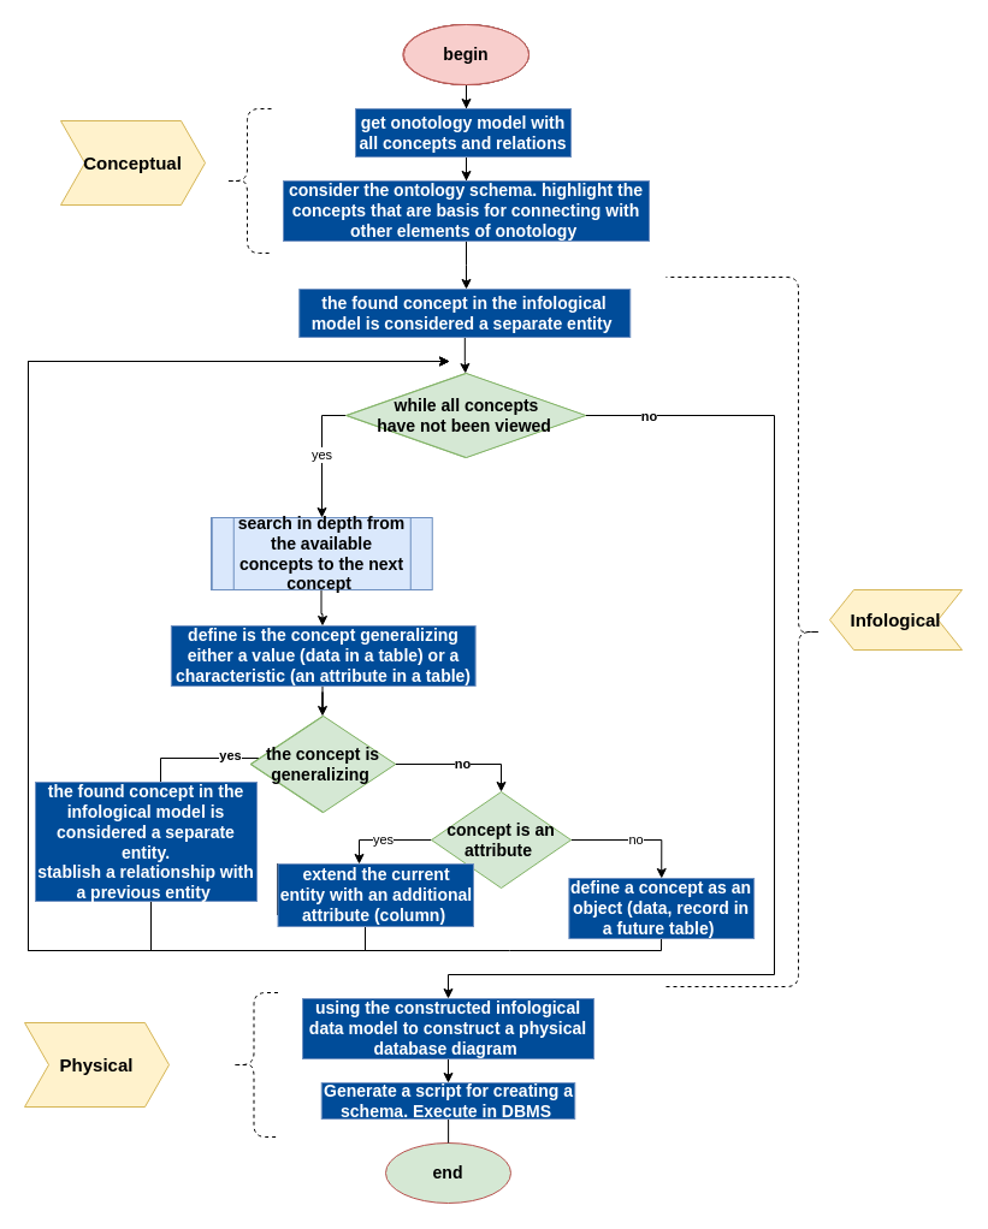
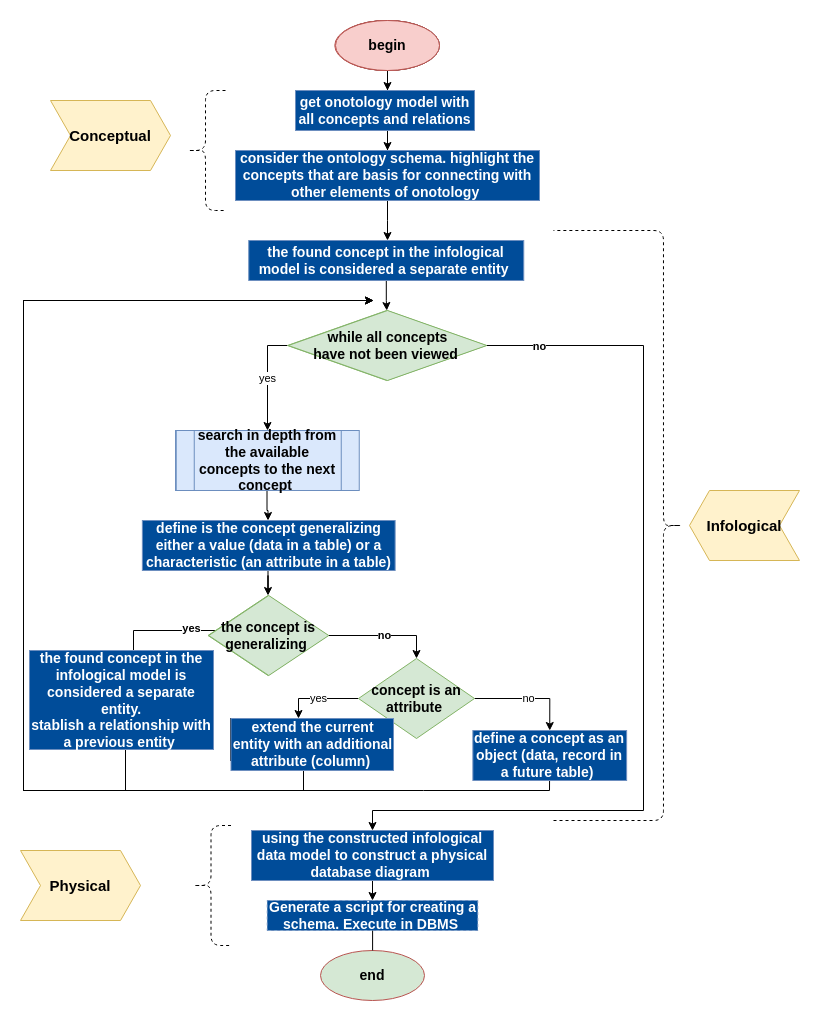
  <mxCell id="0" />
  <mxCell id="1" parent="0" />
  <mxCell id="2" style="edgeStyle=orthogonalEdgeStyle;rounded=0;orthogonalLoop=1;jettySize=auto;html=1;" parent="1" source="3" target="6" edge="1"><mxGeometry relative="1" as="geometry" /></mxCell>
  <mxCell id="3" value="begin" style="ellipse;whiteSpace=wrap;html=1;" parent="1" vertex="1"><mxGeometry x="335" y="20" width="104" height="50" as="geometry" /></mxCell>
  <mxCell id="4" value="end" style="ellipse;whiteSpace=wrap;html=1;fontStyle=1;fillColor=#d5e8d4;strokeColor=#b85450;fontSize=14;" parent="1" vertex="1"><mxGeometry x="320" y="950" width="104" height="50" as="geometry" /></mxCell>
  <mxCell id="5" style="edgeStyle=orthogonalEdgeStyle;rounded=0;orthogonalLoop=1;jettySize=auto;html=1;" parent="1" source="6" target="43" edge="1"><mxGeometry relative="1" as="geometry"><mxPoint x="92.5" y="150" as="targetPoint" /></mxGeometry></mxCell>
  <mxCell id="6" value="get onotology model with all concepts and relations" style="rounded=0;whiteSpace=wrap;html=1;" parent="1" vertex="1"><mxGeometry x="314" y="90" width="146" height="40" as="geometry" /></mxCell>
  <mxCell id="7" style="edgeStyle=orthogonalEdgeStyle;rounded=0;orthogonalLoop=1;jettySize=auto;html=1;" parent="1" source="44" target="11" edge="1"><mxGeometry relative="1" as="geometry"><mxPoint x="387.059" y="290" as="sourcePoint" /></mxGeometry></mxCell>
  <mxCell id="8" value="yes" style="edgeStyle=orthogonalEdgeStyle;rounded=0;orthogonalLoop=1;jettySize=auto;html=1;exitX=0;exitY=0.5;exitDx=0;exitDy=0;" parent="1" source="11" target="14" edge="1"><mxGeometry relative="1" as="geometry"><Array as="points"><mxPoint x="267" y="345" /></Array></mxGeometry></mxCell>
  <mxCell id="9" style="edgeStyle=orthogonalEdgeStyle;rounded=0;orthogonalLoop=1;jettySize=auto;html=1;entryX=0.5;entryY=0;entryDx=0;entryDy=0;" parent="1" source="11" target="48" edge="1"><mxGeometry relative="1" as="geometry"><mxPoint x="386.25" y="850" as="targetPoint" /><Array as="points"><mxPoint x="643" y="345" /><mxPoint x="643" y="810" /><mxPoint x="372" y="810" /></Array></mxGeometry></mxCell>
  <mxCell id="10" value="&lt;b&gt;no&lt;/b&gt;" style="edgeLabel;html=1;align=center;verticalAlign=middle;resizable=0;points=[];" parent="9" vertex="1" connectable="0"><mxGeometry x="-0.886" relative="1" as="geometry"><mxPoint x="1" as="offset" /></mxGeometry></mxCell>
  <mxCell id="11" value="while all concepts &lt;br&gt;have not been viewed&amp;nbsp;" style="rhombus;whiteSpace=wrap;html=1;fillColor=#d5e8d4;strokeColor=#82b366;fontStyle=1" parent="1" vertex="1"><mxGeometry x="287" y="310" width="198.5" height="70" as="geometry" /></mxCell>
  <mxCell id="12" style="edgeStyle=orthogonalEdgeStyle;rounded=0;orthogonalLoop=1;jettySize=auto;html=1;" parent="1" source="43" edge="1"><mxGeometry relative="1" as="geometry"><mxPoint x="230.5" y="180" as="sourcePoint" /><mxPoint x="387" y="240" as="targetPoint" /></mxGeometry></mxCell>
  <mxCell id="13" style="edgeStyle=orthogonalEdgeStyle;rounded=0;orthogonalLoop=1;jettySize=auto;html=1;" parent="1" source="14" target="45" edge="1"><mxGeometry relative="1" as="geometry"><mxPoint x="277" y="520" as="targetPoint" /></mxGeometry></mxCell>
  <mxCell id="14" value="&lt;span&gt;search in depth from the available concepts to the next concept&amp;nbsp;&lt;/span&gt;" style="shape=process;whiteSpace=wrap;html=1;backgroundOutline=1;fillColor=#dae8fc;strokeColor=#6c8ebf;fontStyle=1" parent="1" vertex="1"><mxGeometry x="175" y="430" width="183" height="60" as="geometry" /></mxCell>
  <mxCell id="15" style="edgeStyle=orthogonalEdgeStyle;rounded=0;orthogonalLoop=1;jettySize=auto;html=1;" parent="1" source="45" target="19" edge="1"><mxGeometry relative="1" as="geometry"><mxPoint x="277" y="580" as="sourcePoint" /></mxGeometry></mxCell>
  <mxCell id="16" style="edgeStyle=orthogonalEdgeStyle;rounded=0;orthogonalLoop=1;jettySize=auto;html=1;entryX=0.5;entryY=0;entryDx=0;entryDy=0;fontColor=#FFFFFF;" parent="1" source="19" edge="1"><mxGeometry relative="1" as="geometry"><mxPoint x="133" y="666" as="targetPoint" /><Array as="points"><mxPoint x="133" y="630" /></Array></mxGeometry></mxCell>
  <mxCell id="17" value="&lt;font color=&quot;#000000&quot;&gt;&lt;b&gt;yes&lt;/b&gt;&lt;/font&gt;" style="edgeLabel;html=1;align=center;verticalAlign=middle;resizable=0;points=[];fontColor=#FFFFFF;" parent="16" vertex="1" connectable="0"><mxGeometry x="-0.573" y="-3" relative="1" as="geometry"><mxPoint as="offset" /></mxGeometry></mxCell>
  <mxCell id="18" value="&lt;font color=&quot;#000000&quot;&gt;&lt;b&gt;no&lt;/b&gt;&lt;/font&gt;" style="edgeStyle=orthogonalEdgeStyle;rounded=0;orthogonalLoop=1;jettySize=auto;html=1;entryX=0.5;entryY=0;entryDx=0;entryDy=0;fontColor=#FFFFFF;" parent="1" source="19" target="22" edge="1"><mxGeometry relative="1" as="geometry" /></mxCell>
  <mxCell id="19" value="the concept is generalizing&amp;nbsp;" style="rhombus;whiteSpace=wrap;html=1;fillColor=#d5e8d4;strokeColor=#82b366;fontStyle=1" parent="1" vertex="1"><mxGeometry x="207.5" y="595" width="120" height="80" as="geometry" /></mxCell>
  <mxCell id="20" value="yes" style="edgeStyle=orthogonalEdgeStyle;rounded=0;orthogonalLoop=1;jettySize=auto;html=1;" parent="1" source="22" target="46" edge="1"><mxGeometry relative="1" as="geometry"><Array as="points"><mxPoint x="298" y="698" /></Array></mxGeometry></mxCell>
  <mxCell id="21" value="no" style="edgeStyle=orthogonalEdgeStyle;rounded=0;orthogonalLoop=1;jettySize=auto;html=1;entryX=0.5;entryY=0;entryDx=0;entryDy=0;" parent="1" source="22" target="27" edge="1"><mxGeometry relative="1" as="geometry" /></mxCell>
  <mxCell id="22" value="concept is an attribute&amp;nbsp;" style="rhombus;whiteSpace=wrap;html=1;fillColor=#d5e8d4;strokeColor=#82b366;fontStyle=1;fontSize=14;" parent="1" vertex="1"><mxGeometry x="358" y="658" width="116" height="80" as="geometry" /></mxCell>
  <mxCell id="23" style="edgeStyle=orthogonalEdgeStyle;rounded=0;orthogonalLoop=1;jettySize=auto;html=1;" parent="1" source="65" edge="1"><mxGeometry relative="1" as="geometry"><mxPoint x="373" y="300" as="targetPoint" /><Array as="points"><mxPoint x="125" y="790" /><mxPoint x="23" y="790" /><mxPoint x="23" y="300" /></Array></mxGeometry></mxCell>
  <mxCell id="24" value="&lt;span&gt;the found concept in the infological model is considered a separate entity.&lt;br&gt;stablish a relationship with a previous entity&amp;nbsp;&lt;br&gt;&lt;/span&gt;" style="rounded=0;whiteSpace=wrap;html=1;" parent="1" vertex="1"><mxGeometry x="43" y="666" width="164" height="72" as="geometry" /></mxCell>
  <mxCell id="25" style="edgeStyle=orthogonalEdgeStyle;rounded=0;orthogonalLoop=1;jettySize=auto;html=1;" parent="1" source="26" edge="1"><mxGeometry relative="1" as="geometry"><mxPoint x="373" y="300" as="targetPoint" /><Array as="points"><mxPoint x="303" y="790" /><mxPoint x="23" y="790" /><mxPoint x="23" y="300" /></Array></mxGeometry></mxCell>
  <mxCell id="26" value="extend the current entity with an additional attribute (column)&amp;nbsp;" style="rounded=0;whiteSpace=wrap;html=1;" parent="1" vertex="1"><mxGeometry x="230.5" y="718" width="145" height="42" as="geometry" /></mxCell>
  <mxCell id="27" value="define a concept as an object (data, record in a future table)&amp;nbsp;" style="rounded=0;whiteSpace=wrap;html=1;" parent="1" vertex="1"><mxGeometry x="485.5" y="730" width="127.5" height="42" as="geometry" /></mxCell>
  <mxCell id="28" value="" style="endArrow=classic;html=1;rounded=0;" parent="1" source="27" edge="1"><mxGeometry width="50" height="50" relative="1" as="geometry"><mxPoint x="363" y="630" as="sourcePoint" /><mxPoint x="373" y="300" as="targetPoint" /><Array as="points"><mxPoint x="549" y="790" /><mxPoint x="423" y="790" /><mxPoint x="23" y="790" /><mxPoint x="23" y="300" /></Array></mxGeometry></mxCell>
  <mxCell id="29" style="edgeStyle=orthogonalEdgeStyle;rounded=0;orthogonalLoop=1;jettySize=auto;html=1;" parent="1" source="48" target="32" edge="1"><mxGeometry relative="1" as="geometry" /></mxCell>
  <mxCell id="30" value="using the constructed infological data model to construct a physical database diagram&amp;nbsp;" style="rounded=0;whiteSpace=wrap;html=1;" parent="1" vertex="1"><mxGeometry x="288" y="830" width="174" height="50" as="geometry" /></mxCell>
  <mxCell id="31" style="edgeStyle=orthogonalEdgeStyle;rounded=0;orthogonalLoop=1;jettySize=auto;html=1;endArrow=none;" parent="1" source="32" target="4" edge="1"><mxGeometry relative="1" as="geometry" /></mxCell>
- <mxCell id="32" value="Generate a script for creating a schema. Execute in DBMS&amp;nbsp;" style="rounded=0;whiteSpace=wrap;html=1;strokeColor=#6c8ebf;fillColor=#004C99;fontColor=#FFFFFF;fontStyle=1;fontSize=14;" parent="1" vertex="1"><mxGeometry x="266.75" y="900" width="210.5" height="30" as="geometry" /></mxCell>
+ <mxCell id="32" value="Generate a script for creating a schema. Execute in DBMS&amp;nbsp;" style="rounded=0;whiteSpace=wrap;html=1;strokeColor=#6c8ebf;fillColor=#004C99;fontColor=#FFFFFF;fontStyle=1;fontSize=14;dashed=1;" parent="1" vertex="1"><mxGeometry x="266.75" y="900" width="210.5" height="30" as="geometry" /></mxCell>
  <mxCell id="33" value="begin" style="ellipse;whiteSpace=wrap;html=1;fontStyle=1;fillColor=#f8cecc;strokeColor=#b85450;" parent="1" vertex="1"><mxGeometry x="335" y="20" width="104" height="50" as="geometry" /></mxCell>
  <mxCell id="34" value="get onotology model with all concepts and relations" style="rounded=0;whiteSpace=wrap;html=1;" parent="1" vertex="1"><mxGeometry x="314" y="90" width="146" height="40" as="geometry" /></mxCell>
  <mxCell id="35" value="&lt;span&gt;the found concept in the infological model is considered a separate entity.&lt;br&gt;stablish a relationship with a previous entity&amp;nbsp;&lt;br&gt;&lt;/span&gt;" style="rounded=0;whiteSpace=wrap;html=1;" parent="1" vertex="1"><mxGeometry x="43" y="666" width="164" height="72" as="geometry" /></mxCell>
  <mxCell id="36" value="extend the current entity with an additional attribute (column)&amp;nbsp;" style="rounded=0;whiteSpace=wrap;html=1;" parent="1" vertex="1"><mxGeometry x="230.5" y="718" width="145" height="42" as="geometry" /></mxCell>
  <mxCell id="37" value="define a concept as an object (data, record in a future table)&amp;nbsp;" style="rounded=0;whiteSpace=wrap;html=1;" parent="1" vertex="1"><mxGeometry x="485.5" y="730" width="127.5" height="42" as="geometry" /></mxCell>
  <mxCell id="38" value="get onotology model with all concepts and relations" style="rounded=0;whiteSpace=wrap;html=1;" parent="1" vertex="1"><mxGeometry x="314" y="90" width="146" height="40" as="geometry" /></mxCell>
  <mxCell id="39" value="&lt;span&gt;the found concept in the infological model is considered a separate entity.&lt;br&gt;stablish a relationship with a previous entity&amp;nbsp;&lt;br&gt;&lt;/span&gt;" style="rounded=0;whiteSpace=wrap;html=1;" parent="1" vertex="1"><mxGeometry x="43" y="666" width="164" height="72" as="geometry" /></mxCell>
  <mxCell id="40" value="extend the current entity with an additional attribute (column)&amp;nbsp;" style="rounded=0;whiteSpace=wrap;html=1;" parent="1" vertex="1"><mxGeometry x="230.5" y="718" width="145" height="42" as="geometry" /></mxCell>
  <mxCell id="41" value="define a concept as an object (data, record in a future table)&amp;nbsp;" style="rounded=0;whiteSpace=wrap;html=1;" parent="1" vertex="1"><mxGeometry x="485.5" y="730" width="127.5" height="42" as="geometry" /></mxCell>
  <mxCell id="42" value="get onotology model with all concepts and relations" style="rounded=0;whiteSpace=wrap;html=1;strokeColor=#6c8ebf;fillColor=#004C99;fontColor=#FFFFFF;fontStyle=1" parent="1" vertex="1"><mxGeometry x="314" y="90" width="146" height="40" as="geometry" /></mxCell>
  <mxCell id="43" value="consider the ontology schema. highlight the concepts that are basis for connecting with other elements of onotology&amp;nbsp;" style="rounded=0;whiteSpace=wrap;html=1;strokeColor=#6c8ebf;fillColor=#004C99;fontColor=#FFFFFF;fontStyle=1" parent="1" vertex="1"><mxGeometry x="249" y="150" width="276" height="50" as="geometry" /></mxCell>
  <mxCell id="44" value="the found concept in the infological model is considered a separate entity&amp;nbsp;" style="rounded=0;whiteSpace=wrap;html=1;strokeColor=#6c8ebf;fillColor=#004C99;fontColor=#FFFFFF;fontStyle=1;fontSize=14;" parent="1" vertex="1"><mxGeometry x="248.25" y="240" width="275" height="40" as="geometry" /></mxCell>
  <mxCell id="45" value="&lt;span&gt;define is the concept generalizing either a value (data in a table) or a characteristic (an attribute in a table)&lt;/span&gt;" style="rounded=0;whiteSpace=wrap;html=1;strokeColor=#6c8ebf;fillColor=#004C99;fontColor=#FFFFFF;fontStyle=1" parent="1" vertex="1"><mxGeometry x="159.5" y="520" width="216" height="50" as="geometry" /></mxCell>
  <mxCell id="46" value="extend the current entity with an additional attribute (column)&amp;nbsp;" style="rounded=0;whiteSpace=wrap;html=1;strokeColor=#6c8ebf;fillColor=#004C99;fontColor=#FFFFFF;fontStyle=1;fontSize=14;" parent="1" vertex="1"><mxGeometry x="230.5" y="718" width="162.5" height="52" as="geometry" /></mxCell>
  <mxCell id="47" value="define a concept as an object (data, record in a future table)&amp;nbsp;" style="rounded=0;whiteSpace=wrap;html=1;strokeColor=#6c8ebf;fillColor=#004C99;fontColor=#FFFFFF;fontStyle=1;fontSize=14;" parent="1" vertex="1"><mxGeometry x="472.38" y="730" width="153.75" height="50" as="geometry" /></mxCell>
  <mxCell id="48" value="using the constructed infological data model to construct a physical database diagram&amp;nbsp;" style="rounded=0;whiteSpace=wrap;html=1;strokeColor=#6c8ebf;fillColor=#004C99;fontColor=#FFFFFF;fontStyle=1;fontSize=14;" parent="1" vertex="1"><mxGeometry x="251" y="830" width="242" height="50" as="geometry" /></mxCell>
  <mxCell id="49" value="Conceptual" style="shape=step;perimeter=stepPerimeter;whiteSpace=wrap;html=1;fixedSize=1;fillColor=#fff2cc;strokeColor=#d6b656;fontStyle=1;fontSize=15;" parent="1" vertex="1"><mxGeometry x="50" y="100" width="120" height="70" as="geometry" /></mxCell>
- <mxCell id="50" value="Infological" style="shape=step;perimeter=stepPerimeter;whiteSpace=wrap;html=1;fixedSize=1;fillColor=#fff2cc;direction=west;strokeColor=#d6b656;fontStyle=1;fontSize=15;" parent="1" vertex="1"><mxGeometry x="689" y="490" width="110" height="50" as="geometry" /></mxCell>
+ <mxCell id="50" value="Infological" style="shape=step;perimeter=stepPerimeter;whiteSpace=wrap;html=1;fixedSize=1;fillColor=#fff2cc;direction=west;strokeColor=#d6b656;fontStyle=1;fontSize=15;" parent="1" vertex="1"><mxGeometry x="689" y="490" width="110" height="70" as="geometry" /></mxCell>
  <mxCell id="51" value="Physical" style="shape=step;perimeter=stepPerimeter;whiteSpace=wrap;html=1;fixedSize=1;fillColor=#fff2cc;strokeColor=#d6b656;fontStyle=1;fontSize=15;" parent="1" vertex="1"><mxGeometry x="20" y="850" width="120" height="70" as="geometry" /></mxCell>
  <mxCell id="52" value="" style="shape=curlyBracket;whiteSpace=wrap;html=1;rounded=1;fillColor=#004C99;fontColor=#FFFFFF;dashed=1;" parent="1" vertex="1"><mxGeometry x="185" y="90" width="40" height="120" as="geometry" /></mxCell>
  <mxCell id="53" value="" style="shape=curlyBracket;whiteSpace=wrap;html=1;rounded=1;fillColor=#004C99;fontColor=#FFFFFF;dashed=1;rotation=-180;size=0.154;" parent="1" vertex="1"><mxGeometry x="553" y="230" width="130" height="590" as="geometry" /></mxCell>
  <mxCell id="54" value="" style="shape=curlyBracket;whiteSpace=wrap;html=1;rounded=1;fillColor=#004C99;fontColor=#FFFFFF;dashed=1;" parent="1" vertex="1"><mxGeometry x="190.5" y="825" width="40" height="120" as="geometry" /></mxCell>
  <mxCell id="55" value="get onotology model with all concepts and relations" style="rounded=0;whiteSpace=wrap;html=1;strokeColor=#6c8ebf;fillColor=#004C99;fontColor=#FFFFFF;fontStyle=1" parent="1" vertex="1"><mxGeometry x="313.25" y="90" width="146" height="40" as="geometry" /></mxCell>
  <mxCell id="56" value="begin" style="ellipse;whiteSpace=wrap;html=1;fontStyle=1;fillColor=#f8cecc;strokeColor=#b85450;" parent="1" vertex="1"><mxGeometry x="334.25" y="20" width="104" height="50" as="geometry" /></mxCell>
  <mxCell id="57" value="consider the ontology schema. highlight the concepts that are basis for connecting with other elements of onotology&amp;nbsp;" style="rounded=0;whiteSpace=wrap;html=1;strokeColor=#6c8ebf;fillColor=#004C99;fontColor=#FFFFFF;fontStyle=1" parent="1" vertex="1"><mxGeometry x="248.25" y="150" width="276" height="50" as="geometry" /></mxCell>
  <mxCell id="58" value="get onotology model with all concepts and relations" style="rounded=0;whiteSpace=wrap;html=1;strokeColor=#6c8ebf;fillColor=#004C99;fontColor=#FFFFFF;fontStyle=1;fontSize=14;" parent="1" vertex="1"><mxGeometry x="295" y="90" width="179" height="40" as="geometry" /></mxCell>
  <mxCell id="59" value="begin" style="ellipse;whiteSpace=wrap;html=1;fontStyle=1;fillColor=#f8cecc;strokeColor=#b85450;fontSize=14;" parent="1" vertex="1"><mxGeometry x="335" y="20" width="104" height="50" as="geometry" /></mxCell>
  <mxCell id="60" value="consider the ontology schema. highlight the concepts that are basis for connecting with other elements of onotology&amp;nbsp;" style="rounded=0;whiteSpace=wrap;html=1;strokeColor=#6c8ebf;fillColor=#004C99;fontColor=#FFFFFF;fontStyle=1;fontSize=14;" parent="1" vertex="1"><mxGeometry x="235" y="150" width="304" height="50" as="geometry" /></mxCell>
  <mxCell id="61" value="while all concepts &lt;br style=&quot;font-size: 14px;&quot;&gt;have not been viewed&amp;nbsp;" style="rhombus;whiteSpace=wrap;html=1;fillColor=#d5e8d4;strokeColor=#82b366;fontStyle=1;fontSize=14;" parent="1" vertex="1"><mxGeometry x="287.75" y="310" width="198.5" height="70" as="geometry" /></mxCell>
  <mxCell id="62" value="&lt;span style=&quot;font-size: 14px;&quot;&gt;search in depth from the available concepts to the next concept&amp;nbsp;&lt;/span&gt;" style="shape=process;whiteSpace=wrap;html=1;backgroundOutline=1;fillColor=#dae8fc;strokeColor=#6c8ebf;fontStyle=1;fontSize=14;" parent="1" vertex="1"><mxGeometry x="175.75" y="430" width="183" height="60" as="geometry" /></mxCell>
  <mxCell id="63" value="&lt;span style=&quot;font-size: 14px;&quot;&gt;define is the concept generalizing either a value (data in a table) or a characteristic (an attribute in a table)&lt;/span&gt;" style="rounded=0;whiteSpace=wrap;html=1;strokeColor=#6c8ebf;fillColor=#004C99;fontColor=#FFFFFF;fontStyle=1;fontSize=14;" parent="1" vertex="1"><mxGeometry x="141.87" y="520" width="252.75" height="50" as="geometry" /></mxCell>
  <mxCell id="64" value="the concept is generalizing&amp;nbsp;" style="rhombus;whiteSpace=wrap;html=1;fillColor=#d5e8d4;strokeColor=#82b366;fontStyle=1;fontSize=14;" parent="1" vertex="1"><mxGeometry x="208.25" y="595" width="120" height="80" as="geometry" /></mxCell>
  <mxCell id="65" value="&lt;span style=&quot;font-size: 14px;&quot;&gt;the found concept in the infological model is considered a separate entity.&lt;br style=&quot;font-size: 14px;&quot;&gt;stablish a relationship with a previous entity&amp;nbsp;&lt;br style=&quot;font-size: 14px;&quot;&gt;&lt;/span&gt;" style="rounded=0;whiteSpace=wrap;html=1;strokeColor=#6c8ebf;fillColor=#004C99;fontColor=#FFFFFF;fontStyle=1;fontSize=14;" parent="1" vertex="1"><mxGeometry x="29" y="650" width="184" height="99" as="geometry" /></mxCell>
